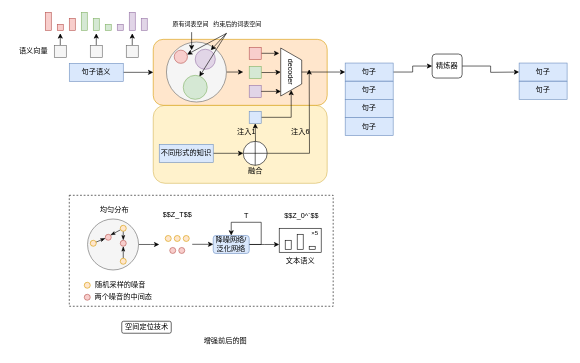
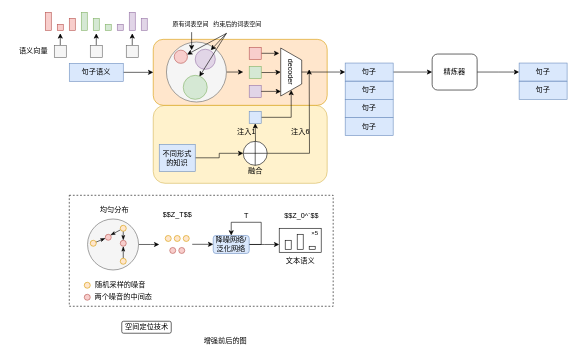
  <mxCell id="0" />
  <mxCell id="1" parent="0" />
  <mxCell id="2" value="" style="rounded=1;whiteSpace=wrap;html=1;fillColor=#fff2cc;strokeColor=#d6b656;" vertex="1" parent="1"><mxGeometry x="255" y="175" width="290" height="130" as="geometry" /></mxCell>
  <mxCell id="3" value="" style="rounded=1;whiteSpace=wrap;html=1;fillColor=#ffe6cc;strokeColor=#d79b00;" vertex="1" parent="1"><mxGeometry x="255" y="65" width="290" height="110" as="geometry" /></mxCell>
  <mxCell id="4" value="" style="rounded=0;whiteSpace=wrap;html=1;dashed=1;" vertex="1" parent="1"><mxGeometry x="115" y="325" width="440" height="185" as="geometry" /></mxCell>
  <mxCell id="5" value="" style="rounded=0;whiteSpace=wrap;html=1;" vertex="1" parent="1"><mxGeometry x="465" y="380" width="70" height="40" as="geometry" /></mxCell>
  <mxCell id="6" style="edgeStyle=orthogonalEdgeStyle;rounded=0;orthogonalLoop=1;jettySize=auto;html=1;" edge="1" parent="1" source="7"><mxGeometry relative="1" as="geometry"><mxPoint x="405" y="119.5" as="targetPoint" /></mxGeometry></mxCell>
  <mxCell id="7" value="" style="ellipse;whiteSpace=wrap;html=1;aspect=fixed;fillColor=#f5f5f5;fontColor=#333333;strokeColor=#666666;" vertex="1" parent="1"><mxGeometry x="277" y="69.5" width="100" height="100" as="geometry" /></mxCell>
  <mxCell id="8" value="" style="ellipse;whiteSpace=wrap;html=1;aspect=fixed;fillColor=#e1d5e7;strokeColor=#9673a6;" vertex="1" parent="1"><mxGeometry x="325" y="81.5" width="33.5" height="33.5" as="geometry" /></mxCell>
  <mxCell id="9" value="" style="ellipse;whiteSpace=wrap;html=1;aspect=fixed;fillColor=#d5e8d4;strokeColor=#82b366;" vertex="1" parent="1"><mxGeometry x="305" y="125" width="40" height="40" as="geometry" /></mxCell>
  <mxCell id="10" value="" style="ellipse;whiteSpace=wrap;html=1;aspect=fixed;fillColor=#f8cecc;strokeColor=#b85450;" vertex="1" parent="1"><mxGeometry x="290" y="83" width="22" height="22" as="geometry" /></mxCell>
  <mxCell id="11" style="edgeStyle=orthogonalEdgeStyle;rounded=0;orthogonalLoop=1;jettySize=auto;html=1;entryX=0;entryY=0.5;entryDx=0;entryDy=0;" edge="1" parent="1" source="12" target="3"><mxGeometry relative="1" as="geometry" /></mxCell>
  <mxCell id="12" value="句子语义" style="rounded=0;whiteSpace=wrap;html=1;fillColor=#dae8fc;strokeColor=#6c8ebf;" vertex="1" parent="1"><mxGeometry x="115" y="105" width="90" height="30" as="geometry" /></mxCell>
  <mxCell id="13" style="edgeStyle=orthogonalEdgeStyle;rounded=0;orthogonalLoop=1;jettySize=auto;html=1;exitX=1;exitY=0.5;exitDx=0;exitDy=0;entryX=0;entryY=0.5;entryDx=0;entryDy=0;" edge="1" parent="1" source="14" target="91"><mxGeometry relative="1" as="geometry" /></mxCell>
  <mxCell id="14" value="句子" style="rounded=0;whiteSpace=wrap;html=1;fillColor=#dae8fc;strokeColor=#6c8ebf;" vertex="1" parent="1"><mxGeometry x="575" y="104.5" width="80" height="30" as="geometry" /></mxCell>
  <mxCell id="15" style="edgeStyle=orthogonalEdgeStyle;rounded=0;orthogonalLoop=1;jettySize=auto;html=1;" edge="1" parent="1" source="16"><mxGeometry relative="1" as="geometry"><mxPoint x="100" y="55" as="targetPoint" /></mxGeometry></mxCell>
  <mxCell id="16" value="" style="rounded=0;whiteSpace=wrap;html=1;fillColor=#f5f5f5;fontColor=#333333;strokeColor=#666666;" vertex="1" parent="1"><mxGeometry x="90" y="75" width="20" height="20" as="geometry" /></mxCell>
  <mxCell id="17" style="edgeStyle=orthogonalEdgeStyle;rounded=0;orthogonalLoop=1;jettySize=auto;html=1;" edge="1" parent="1" source="18"><mxGeometry relative="1" as="geometry"><mxPoint x="160" y="55" as="targetPoint" /></mxGeometry></mxCell>
  <mxCell id="18" value="" style="rounded=0;whiteSpace=wrap;html=1;fillColor=#f5f5f5;fontColor=#333333;strokeColor=#666666;" vertex="1" parent="1"><mxGeometry x="150" y="75" width="20" height="20" as="geometry" /></mxCell>
  <mxCell id="19" style="edgeStyle=orthogonalEdgeStyle;rounded=0;orthogonalLoop=1;jettySize=auto;html=1;" edge="1" parent="1" source="20"><mxGeometry relative="1" as="geometry"><mxPoint x="220" y="55" as="targetPoint" /></mxGeometry></mxCell>
  <mxCell id="20" value="" style="rounded=0;whiteSpace=wrap;html=1;fillColor=#f5f5f5;fontColor=#333333;strokeColor=#666666;" vertex="1" parent="1"><mxGeometry x="210" y="75" width="20" height="20" as="geometry" /></mxCell>
  <mxCell id="21" value="语义向量" style="text;html=1;align=center;verticalAlign=middle;resizable=0;points=[];autosize=1;strokeColor=none;fillColor=none;" vertex="1" parent="1"><mxGeometry x="20" y="70" width="70" height="30" as="geometry" /></mxCell>
  <mxCell id="22" value="" style="rounded=0;whiteSpace=wrap;html=1;fillColor=#f8cecc;strokeColor=#b85450;" vertex="1" parent="1"><mxGeometry x="75" y="20" width="10" height="30" as="geometry" /></mxCell>
  <mxCell id="23" value="" style="rounded=0;whiteSpace=wrap;html=1;fillColor=#f8cecc;strokeColor=#b85450;" vertex="1" parent="1"><mxGeometry x="95" y="40" width="10" height="10" as="geometry" /></mxCell>
  <mxCell id="24" value="" style="rounded=0;whiteSpace=wrap;html=1;fillColor=#f8cecc;strokeColor=#b85450;" vertex="1" parent="1"><mxGeometry x="115" y="30" width="10" height="20" as="geometry" /></mxCell>
  <mxCell id="25" value="" style="rounded=0;whiteSpace=wrap;html=1;fillColor=#d5e8d4;strokeColor=#82b366;" vertex="1" parent="1"><mxGeometry x="135" y="20" width="10" height="30" as="geometry" /></mxCell>
  <mxCell id="26" value="" style="rounded=0;whiteSpace=wrap;html=1;fillColor=#d5e8d4;strokeColor=#82b366;" vertex="1" parent="1"><mxGeometry x="155" y="30" width="10" height="20" as="geometry" /></mxCell>
  <mxCell id="27" value="" style="rounded=0;whiteSpace=wrap;html=1;fillColor=#d5e8d4;strokeColor=#82b366;" vertex="1" parent="1"><mxGeometry x="175" y="40" width="10" height="10" as="geometry" /></mxCell>
  <mxCell id="28" value="" style="rounded=0;whiteSpace=wrap;html=1;fillColor=#e1d5e7;strokeColor=#9673a6;" vertex="1" parent="1"><mxGeometry x="195" y="40" width="10" height="10" as="geometry" /></mxCell>
  <mxCell id="29" value="" style="rounded=0;whiteSpace=wrap;html=1;fillColor=#e1d5e7;strokeColor=#9673a6;" vertex="1" parent="1"><mxGeometry x="215" y="20" width="10" height="30" as="geometry" /></mxCell>
  <mxCell id="30" value="" style="rounded=0;whiteSpace=wrap;html=1;fillColor=#e1d5e7;strokeColor=#9673a6;" vertex="1" parent="1"><mxGeometry x="235" y="30" width="10" height="20" as="geometry" /></mxCell>
  <mxCell id="31" style="edgeStyle=orthogonalEdgeStyle;rounded=0;orthogonalLoop=1;jettySize=auto;html=1;" edge="1" parent="1" source="32"><mxGeometry relative="1" as="geometry"><mxPoint x="465" y="407" as="targetPoint" /></mxGeometry></mxCell>
  <mxCell id="32" value="降噪网络/泛化网络" style="rounded=1;whiteSpace=wrap;html=1;fillColor=#dae8fc;strokeColor=#6c8ebf;" vertex="1" parent="1"><mxGeometry x="355" y="392" width="60" height="30" as="geometry" /></mxCell>
  <mxCell id="33" style="edgeStyle=orthogonalEdgeStyle;rounded=0;orthogonalLoop=1;jettySize=auto;html=1;" edge="1" parent="1" source="34"><mxGeometry relative="1" as="geometry"><mxPoint x="265" y="407" as="targetPoint" /></mxGeometry></mxCell>
  <mxCell id="34" value="" style="ellipse;whiteSpace=wrap;html=1;aspect=fixed;fillColor=#f5f5f5;fontColor=#333333;strokeColor=#666666;" vertex="1" parent="1"><mxGeometry x="145.5" y="364.5" width="85" height="85" as="geometry" /></mxCell>
  <mxCell id="35" value="均匀分布" style="text;html=1;align=center;verticalAlign=middle;resizable=0;points=[];autosize=1;strokeColor=none;fillColor=none;" vertex="1" parent="1"><mxGeometry x="155" y="334.5" width="70" height="30" as="geometry" /></mxCell>
  <mxCell id="36" style="rounded=0;orthogonalLoop=1;jettySize=auto;html=1;exitX=0.026;exitY=0.763;exitDx=0;exitDy=0;entryX=1;entryY=0;entryDx=0;entryDy=0;endArrow=classicThin;endFill=1;exitPerimeter=0;" edge="1" parent="1" source="38" target="49"><mxGeometry relative="1" as="geometry" /></mxCell>
  <mxCell id="37" style="rounded=0;orthogonalLoop=1;jettySize=auto;html=1;entryX=0.5;entryY=0;entryDx=0;entryDy=0;endArrow=classicThin;endFill=1;" edge="1" parent="1" source="38" target="48"><mxGeometry relative="1" as="geometry" /></mxCell>
  <mxCell id="38" value="" style="ellipse;whiteSpace=wrap;html=1;aspect=fixed;fillColor=#ffe6cc;strokeColor=#d79b00;" vertex="1" parent="1"><mxGeometry x="200" y="375" width="10" height="10" as="geometry" /></mxCell>
  <mxCell id="39" style="edgeStyle=orthogonalEdgeStyle;rounded=0;orthogonalLoop=1;jettySize=auto;html=1;exitX=0.5;exitY=0;exitDx=0;exitDy=0;entryX=0.5;entryY=1;entryDx=0;entryDy=0;endArrow=classicThin;endFill=1;" edge="1" parent="1" source="40" target="48"><mxGeometry relative="1" as="geometry" /></mxCell>
  <mxCell id="40" value="" style="ellipse;whiteSpace=wrap;html=1;aspect=fixed;fillColor=#ffe6cc;strokeColor=#d79b00;" vertex="1" parent="1"><mxGeometry x="200" y="430" width="10" height="10" as="geometry" /></mxCell>
  <mxCell id="41" style="rounded=0;orthogonalLoop=1;jettySize=auto;html=1;exitX=0.958;exitY=0.309;exitDx=0;exitDy=0;entryX=0.024;entryY=0.663;entryDx=0;entryDy=0;endArrow=classicThin;endFill=1;exitPerimeter=0;entryPerimeter=0;" edge="1" parent="1" source="42" target="49"><mxGeometry relative="1" as="geometry" /></mxCell>
  <mxCell id="42" value="" style="ellipse;whiteSpace=wrap;html=1;aspect=fixed;fillColor=#ffe6cc;strokeColor=#d79b00;" vertex="1" parent="1"><mxGeometry x="150" y="400" width="10" height="10" as="geometry" /></mxCell>
  <mxCell id="43" value="" style="ellipse;whiteSpace=wrap;html=1;aspect=fixed;fillColor=#f8cecc;strokeColor=#b85450;" vertex="1" parent="1"><mxGeometry x="297.5" y="412" width="10" height="10" as="geometry" /></mxCell>
  <mxCell id="44" value="" style="ellipse;whiteSpace=wrap;html=1;aspect=fixed;fillColor=#f8cecc;strokeColor=#b85450;" vertex="1" parent="1"><mxGeometry x="282.5" y="412" width="10" height="10" as="geometry" /></mxCell>
  <mxCell id="45" value="" style="ellipse;whiteSpace=wrap;html=1;aspect=fixed;fillColor=#ffe6cc;strokeColor=#d79b00;" vertex="1" parent="1"><mxGeometry x="275" y="392" width="10" height="10" as="geometry" /></mxCell>
  <mxCell id="46" value="" style="ellipse;whiteSpace=wrap;html=1;aspect=fixed;fillColor=#ffe6cc;strokeColor=#d79b00;" vertex="1" parent="1"><mxGeometry x="290" y="392" width="10" height="10" as="geometry" /></mxCell>
  <mxCell id="47" value="" style="ellipse;whiteSpace=wrap;html=1;aspect=fixed;fillColor=#ffe6cc;strokeColor=#d79b00;" vertex="1" parent="1"><mxGeometry x="305" y="392" width="10" height="10" as="geometry" /></mxCell>
  <mxCell id="48" value="" style="ellipse;whiteSpace=wrap;html=1;aspect=fixed;fillColor=#f8cecc;strokeColor=#b85450;" vertex="1" parent="1"><mxGeometry x="200" y="400" width="10" height="10" as="geometry" /></mxCell>
  <mxCell id="49" value="" style="ellipse;whiteSpace=wrap;html=1;aspect=fixed;fillColor=#f8cecc;strokeColor=#b85450;" vertex="1" parent="1"><mxGeometry x="175" y="390" width="10" height="10" as="geometry" /></mxCell>
  <mxCell id="50" style="edgeStyle=orthogonalEdgeStyle;rounded=0;orthogonalLoop=1;jettySize=auto;html=1;" edge="1" parent="1"><mxGeometry relative="1" as="geometry"><mxPoint x="355" y="406.71" as="targetPoint" /><mxPoint x="320" y="406.71" as="sourcePoint" /></mxGeometry></mxCell>
  <mxCell id="51" style="edgeStyle=orthogonalEdgeStyle;rounded=0;orthogonalLoop=1;jettySize=auto;html=1;exitX=1;exitY=0.5;exitDx=0;exitDy=0;entryX=0.5;entryY=0;entryDx=0;entryDy=0;" edge="1" parent="1" source="32" target="32"><mxGeometry relative="1" as="geometry"><Array as="points"><mxPoint x="435" y="407" /><mxPoint x="435" y="370" /><mxPoint x="385" y="370" /></Array></mxGeometry></mxCell>
  <mxCell id="52" value="T" style="text;html=1;align=center;verticalAlign=middle;resizable=0;points=[];autosize=1;strokeColor=none;fillColor=none;" vertex="1" parent="1"><mxGeometry x="395" y="345" width="30" height="30" as="geometry" /></mxCell>
  <mxCell id="53" value="" style="ellipse;whiteSpace=wrap;html=1;aspect=fixed;fillColor=#ffe6cc;strokeColor=#d79b00;" vertex="1" parent="1"><mxGeometry x="140" y="470" width="10" height="10" as="geometry" /></mxCell>
  <mxCell id="54" value="随机采样的噪音" style="text;html=1;align=center;verticalAlign=middle;resizable=0;points=[];autosize=1;strokeColor=none;fillColor=none;" vertex="1" parent="1"><mxGeometry x="145" y="460" width="110" height="30" as="geometry" /></mxCell>
  <mxCell id="55" value="" style="ellipse;whiteSpace=wrap;html=1;aspect=fixed;fillColor=#f8cecc;strokeColor=#b85450;" vertex="1" parent="1"><mxGeometry x="140" y="490" width="10" height="10" as="geometry" /></mxCell>
  <mxCell id="56" value="两个噪音的中间态" style="text;html=1;align=center;verticalAlign=middle;resizable=0;points=[];autosize=1;strokeColor=none;fillColor=none;" vertex="1" parent="1"><mxGeometry x="145" y="480" width="120" height="30" as="geometry" /></mxCell>
  <mxCell id="57" value="" style="rounded=0;whiteSpace=wrap;html=1;" vertex="1" parent="1"><mxGeometry x="475" y="400" width="10" height="15" as="geometry" /></mxCell>
  <mxCell id="58" value="" style="rounded=0;whiteSpace=wrap;html=1;" vertex="1" parent="1"><mxGeometry x="495" y="390" width="10" height="25" as="geometry" /></mxCell>
  <mxCell id="59" value="" style="rounded=0;whiteSpace=wrap;html=1;" vertex="1" parent="1"><mxGeometry x="515" y="410" width="10" height="5" as="geometry" /></mxCell>
  <mxCell id="60" value="$$Z_0^`$$" style="text;html=1;align=center;verticalAlign=middle;resizable=0;points=[];autosize=1;strokeColor=none;fillColor=none;" vertex="1" parent="1"><mxGeometry x="462" y="345" width="80" height="30" as="geometry" /></mxCell>
  <mxCell id="61" value="&lt;font style=&quot;font-size: 10px;&quot;&gt;×5&lt;/font&gt;" style="text;html=1;align=center;verticalAlign=middle;resizable=0;points=[];autosize=1;strokeColor=none;fillColor=none;" vertex="1" parent="1"><mxGeometry x="509" y="373" width="30" height="30" as="geometry" /></mxCell>
  <mxCell id="62" value="$$Z_T$$" style="text;html=1;align=center;verticalAlign=middle;resizable=0;points=[];autosize=1;strokeColor=none;fillColor=none;" vertex="1" parent="1"><mxGeometry x="260" y="343" width="70" height="30" as="geometry" /></mxCell>
  <mxCell id="63" value="文本语义" style="text;html=1;align=center;verticalAlign=middle;resizable=0;points=[];autosize=1;strokeColor=none;fillColor=none;" vertex="1" parent="1"><mxGeometry x="465" y="420" width="70" height="30" as="geometry" /></mxCell>
  <mxCell id="64" value="空间定位技术" style="rounded=1;whiteSpace=wrap;html=1;" vertex="1" parent="1"><mxGeometry x="202.5" y="535" width="82.5" height="20" as="geometry" /></mxCell>
  <mxCell id="65" value="增强前后的图" style="text;html=1;align=center;verticalAlign=middle;resizable=0;points=[];autosize=1;strokeColor=none;fillColor=none;" vertex="1" parent="1"><mxGeometry x="325" y="553" width="100" height="30" as="geometry" /></mxCell>
  <mxCell id="66" value="decoder" style="shape=trapezoid;perimeter=trapezoidPerimeter;whiteSpace=wrap;html=1;fixedSize=1;rotation=90;" vertex="1" parent="1"><mxGeometry x="445" y="102" width="80" height="35" as="geometry" /></mxCell>
  <mxCell id="67" value="" style="endArrow=classic;html=1;rounded=0;" edge="1" parent="1"><mxGeometry width="50" height="50" relative="1" as="geometry"><mxPoint x="319" y="53" as="sourcePoint" /><mxPoint x="319" y="83" as="targetPoint" /></mxGeometry></mxCell>
  <mxCell id="68" value="&lt;font style=&quot;font-size: 10px;&quot;&gt;原有词表空间&lt;/font&gt;" style="text;html=1;align=center;verticalAlign=middle;resizable=0;points=[];autosize=1;strokeColor=none;fillColor=none;" vertex="1" parent="1"><mxGeometry x="277" y="25" width="80" height="30" as="geometry" /></mxCell>
  <mxCell id="69" value="" style="endArrow=classic;html=1;rounded=0;" edge="1" parent="1"><mxGeometry width="50" height="50" relative="1" as="geometry"><mxPoint x="377" y="55" as="sourcePoint" /><mxPoint x="351" y="83" as="targetPoint" /></mxGeometry></mxCell>
  <mxCell id="70" value="" style="endArrow=classic;html=1;rounded=0;" edge="1" parent="1"><mxGeometry width="50" height="50" relative="1" as="geometry"><mxPoint x="377" y="55" as="sourcePoint" /><mxPoint x="332" y="127" as="targetPoint" /></mxGeometry></mxCell>
  <mxCell id="71" value="" style="endArrow=classic;html=1;rounded=0;entryX=0.979;entryY=0.332;entryDx=0;entryDy=0;entryPerimeter=0;" edge="1" parent="1" target="10"><mxGeometry width="50" height="50" relative="1" as="geometry"><mxPoint x="377" y="55" as="sourcePoint" /><mxPoint x="314" y="93" as="targetPoint" /></mxGeometry></mxCell>
  <mxCell id="72" value="&lt;font style=&quot;font-size: 10px;&quot;&gt;约束后的词表空间&lt;/font&gt;" style="text;html=1;align=center;verticalAlign=middle;resizable=0;points=[];autosize=1;strokeColor=none;fillColor=none;" vertex="1" parent="1"><mxGeometry x="345" y="25" width="100" height="30" as="geometry" /></mxCell>
  <mxCell id="73" style="edgeStyle=orthogonalEdgeStyle;rounded=0;orthogonalLoop=1;jettySize=auto;html=1;exitX=1;exitY=0.5;exitDx=0;exitDy=0;" edge="1" parent="1" source="74"><mxGeometry relative="1" as="geometry"><mxPoint x="465" y="88.069" as="targetPoint" /></mxGeometry></mxCell>
  <mxCell id="74" value="" style="whiteSpace=wrap;html=1;fillColor=#f8cecc;strokeColor=#b85450;" vertex="1" parent="1"><mxGeometry x="415" y="78.25" width="20" height="20" as="geometry" /></mxCell>
  <mxCell id="75" style="edgeStyle=orthogonalEdgeStyle;rounded=0;orthogonalLoop=1;jettySize=auto;html=1;entryX=0.5;entryY=1;entryDx=0;entryDy=0;" edge="1" parent="1" source="76" target="66"><mxGeometry relative="1" as="geometry" /></mxCell>
  <mxCell id="76" value="" style="whiteSpace=wrap;html=1;fillColor=#d5e8d4;strokeColor=#82b366;" vertex="1" parent="1"><mxGeometry x="415" y="110.25" width="20" height="20" as="geometry" /></mxCell>
  <mxCell id="77" value="" style="whiteSpace=wrap;html=1;fillColor=#e1d5e7;strokeColor=#9673a6;" vertex="1" parent="1"><mxGeometry x="415" y="141.75" width="20" height="20" as="geometry" /></mxCell>
  <mxCell id="78" style="edgeStyle=orthogonalEdgeStyle;rounded=0;orthogonalLoop=1;jettySize=auto;html=1;exitX=1;exitY=0.5;exitDx=0;exitDy=0;entryX=1;entryY=0.5;entryDx=0;entryDy=0;" edge="1" parent="1" source="79" target="66"><mxGeometry relative="1" as="geometry" /></mxCell>
  <mxCell id="79" value="" style="whiteSpace=wrap;html=1;fillColor=#dae8fc;strokeColor=#6c8ebf;" vertex="1" parent="1"><mxGeometry x="415" y="185" width="20" height="20" as="geometry" /></mxCell>
  <mxCell id="80" style="edgeStyle=orthogonalEdgeStyle;rounded=0;orthogonalLoop=1;jettySize=auto;html=1;exitX=1;exitY=0.5;exitDx=0;exitDy=0;entryX=0;entryY=0.5;entryDx=0;entryDy=0;" edge="1" parent="1" source="81" target="85"><mxGeometry relative="1" as="geometry" /></mxCell>
- <mxCell id="81" value="不同形式的知识" style="rounded=0;whiteSpace=wrap;html=1;fillColor=#dae8fc;strokeColor=#6c8ebf;" vertex="1" parent="1"><mxGeometry x="265" y="240" width="90" height="30" as="geometry" /></mxCell>
+ <mxCell id="81" value="不同形式的知识" style="rounded=0;whiteSpace=wrap;html=1;fillColor=#dae8fc;strokeColor=#6c8ebf;" vertex="1" parent="1"><mxGeometry x="265" y="240" width="60" height="45" as="geometry" /></mxCell>
  <mxCell id="82" style="edgeStyle=orthogonalEdgeStyle;rounded=0;orthogonalLoop=1;jettySize=auto;html=1;exitX=1;exitY=0.5;exitDx=0;exitDy=0;entryX=0.892;entryY=0.99;entryDx=0;entryDy=0;entryPerimeter=0;" edge="1" parent="1" source="77" target="66"><mxGeometry relative="1" as="geometry" /></mxCell>
  <mxCell id="83" style="edgeStyle=orthogonalEdgeStyle;rounded=0;orthogonalLoop=1;jettySize=auto;html=1;entryX=0.5;entryY=1;entryDx=0;entryDy=0;" edge="1" parent="1" target="79"><mxGeometry relative="1" as="geometry"><mxPoint x="425" y="265" as="sourcePoint" /></mxGeometry></mxCell>
  <mxCell id="84" style="edgeStyle=orthogonalEdgeStyle;rounded=0;orthogonalLoop=1;jettySize=auto;html=1;exitX=1;exitY=0.5;exitDx=0;exitDy=0;" edge="1" parent="1" source="85"><mxGeometry relative="1" as="geometry"><mxPoint x="515" y="115" as="targetPoint" /><mxPoint x="437" y="273.75" as="sourcePoint" /></mxGeometry></mxCell>
  <mxCell id="85" value="" style="shape=orEllipse;perimeter=ellipsePerimeter;whiteSpace=wrap;html=1;backgroundOutline=1;" vertex="1" parent="1"><mxGeometry x="405" y="235" width="40" height="40" as="geometry" /></mxCell>
  <mxCell id="86" value="融合" style="text;html=1;align=center;verticalAlign=middle;resizable=0;points=[];autosize=1;strokeColor=none;fillColor=none;" vertex="1" parent="1"><mxGeometry x="400" y="270" width="50" height="30" as="geometry" /></mxCell>
  <mxCell id="87" value="注入1" style="text;html=1;align=center;verticalAlign=middle;resizable=0;points=[];autosize=1;strokeColor=none;fillColor=none;" vertex="1" parent="1"><mxGeometry x="385" y="205" width="50" height="30" as="geometry" /></mxCell>
  <mxCell id="88" value="注入6" style="text;html=1;align=center;verticalAlign=middle;resizable=0;points=[];autosize=1;strokeColor=none;fillColor=none;" vertex="1" parent="1"><mxGeometry x="475" y="205" width="50" height="30" as="geometry" /></mxCell>
  <mxCell id="89" style="edgeStyle=orthogonalEdgeStyle;rounded=0;orthogonalLoop=1;jettySize=auto;html=1;entryX=0;entryY=0.5;entryDx=0;entryDy=0;exitX=0.5;exitY=0;exitDx=0;exitDy=0;" edge="1" parent="1" source="66" target="14"><mxGeometry relative="1" as="geometry" /></mxCell>
  <mxCell id="90" style="edgeStyle=orthogonalEdgeStyle;rounded=0;orthogonalLoop=1;jettySize=auto;html=1;" edge="1" parent="1" source="91"><mxGeometry relative="1" as="geometry"><mxPoint x="865" y="119.5" as="targetPoint" /></mxGeometry></mxCell>
- <mxCell id="91" value="精炼器" style="rounded=1;whiteSpace=wrap;html=1;" vertex="1" parent="1"><mxGeometry x="720" y="89.5" width="50" height="40" as="geometry" /></mxCell>
+ <mxCell id="91" value="精炼器" style="rounded=1;whiteSpace=wrap;html=1;" vertex="1" parent="1"><mxGeometry x="720" y="89.5" width="75" height="60" as="geometry" /></mxCell>
  <mxCell id="92" value="句子" style="rounded=0;whiteSpace=wrap;html=1;fillColor=#dae8fc;strokeColor=#6c8ebf;" vertex="1" parent="1"><mxGeometry x="575" y="135" width="80" height="30" as="geometry" /></mxCell>
  <mxCell id="93" value="句子" style="rounded=0;whiteSpace=wrap;html=1;fillColor=#dae8fc;strokeColor=#6c8ebf;" vertex="1" parent="1"><mxGeometry x="575" y="165" width="80" height="30" as="geometry" /></mxCell>
  <mxCell id="94" value="句子" style="rounded=0;whiteSpace=wrap;html=1;fillColor=#dae8fc;strokeColor=#6c8ebf;" vertex="1" parent="1"><mxGeometry x="575" y="195.5" width="80" height="30" as="geometry" /></mxCell>
  <mxCell id="95" value="句子" style="rounded=0;whiteSpace=wrap;html=1;fillColor=#dae8fc;strokeColor=#6c8ebf;" vertex="1" parent="1"><mxGeometry x="865" y="104.5" width="80" height="30" as="geometry" /></mxCell>
  <mxCell id="96" value="句子" style="rounded=0;whiteSpace=wrap;html=1;fillColor=#dae8fc;strokeColor=#6c8ebf;" vertex="1" parent="1"><mxGeometry x="865" y="135" width="80" height="30" as="geometry" /></mxCell>
